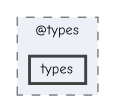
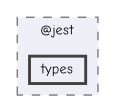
  digraph {
    compound=true
    fontname="Comic Neue"
    n1 [color=grey25 fillcolor="#edf0f7" fontname="Comic Neue" fontsize=10 height=0.2 label=types shape=box style="filled,bold" width=0.4]
    subgraph cluster_1 {
      bgcolor="#edf0f7"
      fontsize=10
-     label="@types"
+     label="@jest"
      pencolor=grey50
      style="filled,dashed"
      n1
    }
  }
